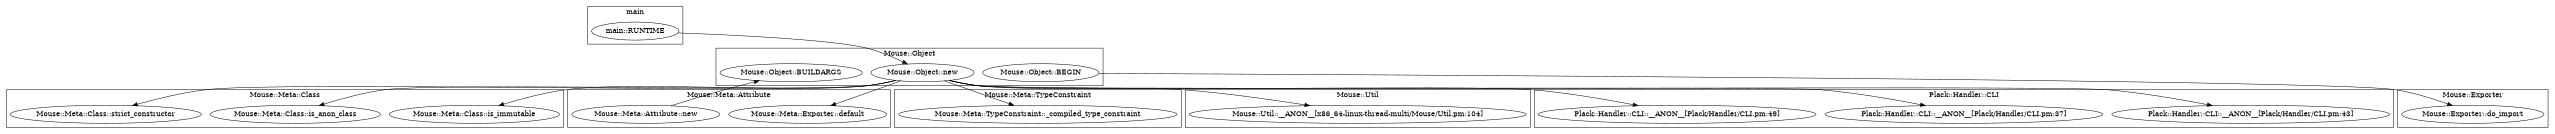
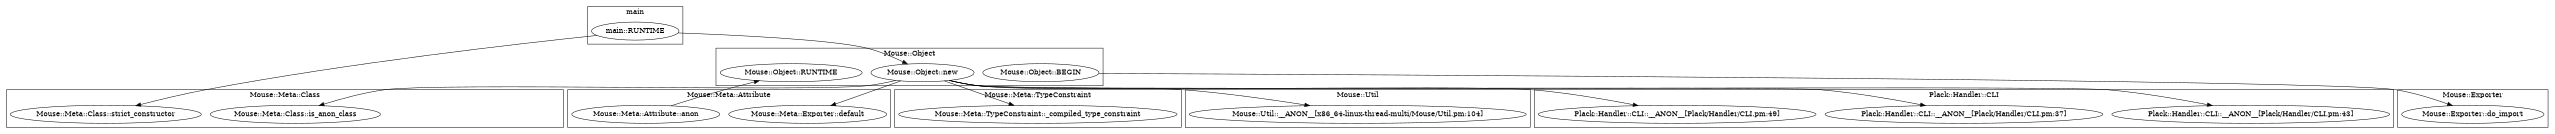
  digraph {
    "Mouse::Meta::Class::strict_constructor"
    "Mouse::Meta::Class::is_anon_class"
-   "Mouse::Meta::Class::is_immutable"
-   "Mouse::Object::BUILDARGS"
+   "Mouse::Object::BUILDARGS" [label="Mouse::Object::RUNTIME"]
    "Mouse::Object::new"
    "Mouse::Object::BEGIN"
-   "Mouse::Meta::Attribute::new"
+   "Mouse::Meta::Attribute::new" [label="Mouse::Meta::Attribute::anon"]
    n8 [label="Mouse::Meta::Exporter::default"]
    "Mouse::Exporter::do_import"
    "Mouse::Meta::TypeConstraint::_compiled_type_constraint"
    "main::RUNTIME"
    "Mouse::Util::__ANON__[x86_64-linux-thread-multi/Mouse/Util.pm:104]"
    "Plack::Handler::CLI::__ANON__[Plack/Handler/CLI.pm:37]"
    "Plack::Handler::CLI::__ANON__[Plack/Handler/CLI.pm:49]"
    "Plack::Handler::CLI::__ANON__[Plack/Handler/CLI.pm:43]"
    subgraph cluster_1 {
      label="Mouse::Meta::Class"
      "Mouse::Meta::Class::strict_constructor"
      "Mouse::Meta::Class::is_anon_class"
-     "Mouse::Meta::Class::is_immutable"
    }
    subgraph cluster_2 {
      label="Mouse::Object"
      "Mouse::Object::BUILDARGS"
      "Mouse::Object::new"
      "Mouse::Object::BEGIN"
    }
    subgraph cluster_3 {
      label="Mouse::Meta::Attribute"
      "Mouse::Meta::Attribute::new"
      n8
    }
    subgraph cluster_4 {
      label="Mouse::Exporter"
      "Mouse::Exporter::do_import"
    }
    subgraph cluster_5 {
      label="Mouse::Meta::TypeConstraint"
      "Mouse::Meta::TypeConstraint::_compiled_type_constraint"
    }
    subgraph cluster_6 {
      label=main
      "main::RUNTIME"
    }
    subgraph cluster_7 {
      label="Mouse::Util"
      "Mouse::Util::__ANON__[x86_64-linux-thread-multi/Mouse/Util.pm:104]"
    }
    subgraph cluster_8 {
      label="Plack::Handler::CLI"
      "Plack::Handler::CLI::__ANON__[Plack/Handler/CLI.pm:37]"
      "Plack::Handler::CLI::__ANON__[Plack/Handler/CLI.pm:49]"
      "Plack::Handler::CLI::__ANON__[Plack/Handler/CLI.pm:43]"
    }
-   "Mouse::Object::new" -> "Mouse::Meta::Class::strict_constructor"
+   "main::RUNTIME" -> "Mouse::Meta::Class::strict_constructor"
    "Mouse::Object::new" -> "Mouse::Meta::Class::is_anon_class"
-   "Mouse::Object::new" -> "Mouse::Meta::Class::is_immutable"
    "Mouse::Object::new" -> n8
    "Mouse::Object::new" -> "Mouse::Meta::TypeConstraint::_compiled_type_constraint"
    "Mouse::Object::new" -> "Mouse::Util::__ANON__[x86_64-linux-thread-multi/Mouse/Util.pm:104]"
    "Mouse::Object::new" -> "Plack::Handler::CLI::__ANON__[Plack/Handler/CLI.pm:37]"
    "Mouse::Object::new" -> "Plack::Handler::CLI::__ANON__[Plack/Handler/CLI.pm:49]"
    "Mouse::Object::new" -> "Plack::Handler::CLI::__ANON__[Plack/Handler/CLI.pm:43]"
    "Mouse::Object::BEGIN" -> "Mouse::Exporter::do_import"
    "Mouse::Meta::Attribute::new" -> "Mouse::Object::BUILDARGS"
    "main::RUNTIME" -> "Mouse::Object::new"
  }
